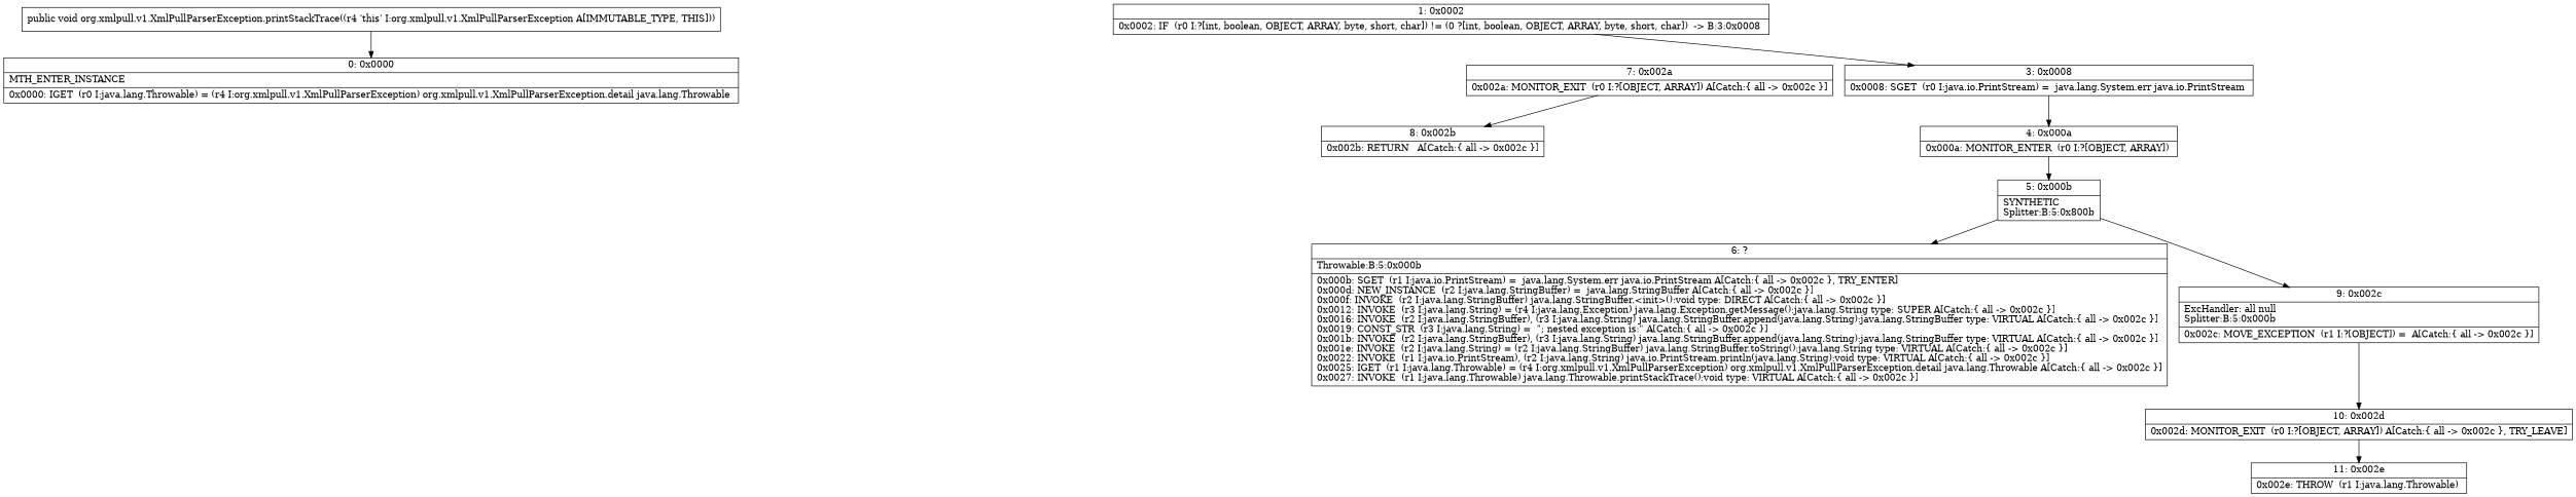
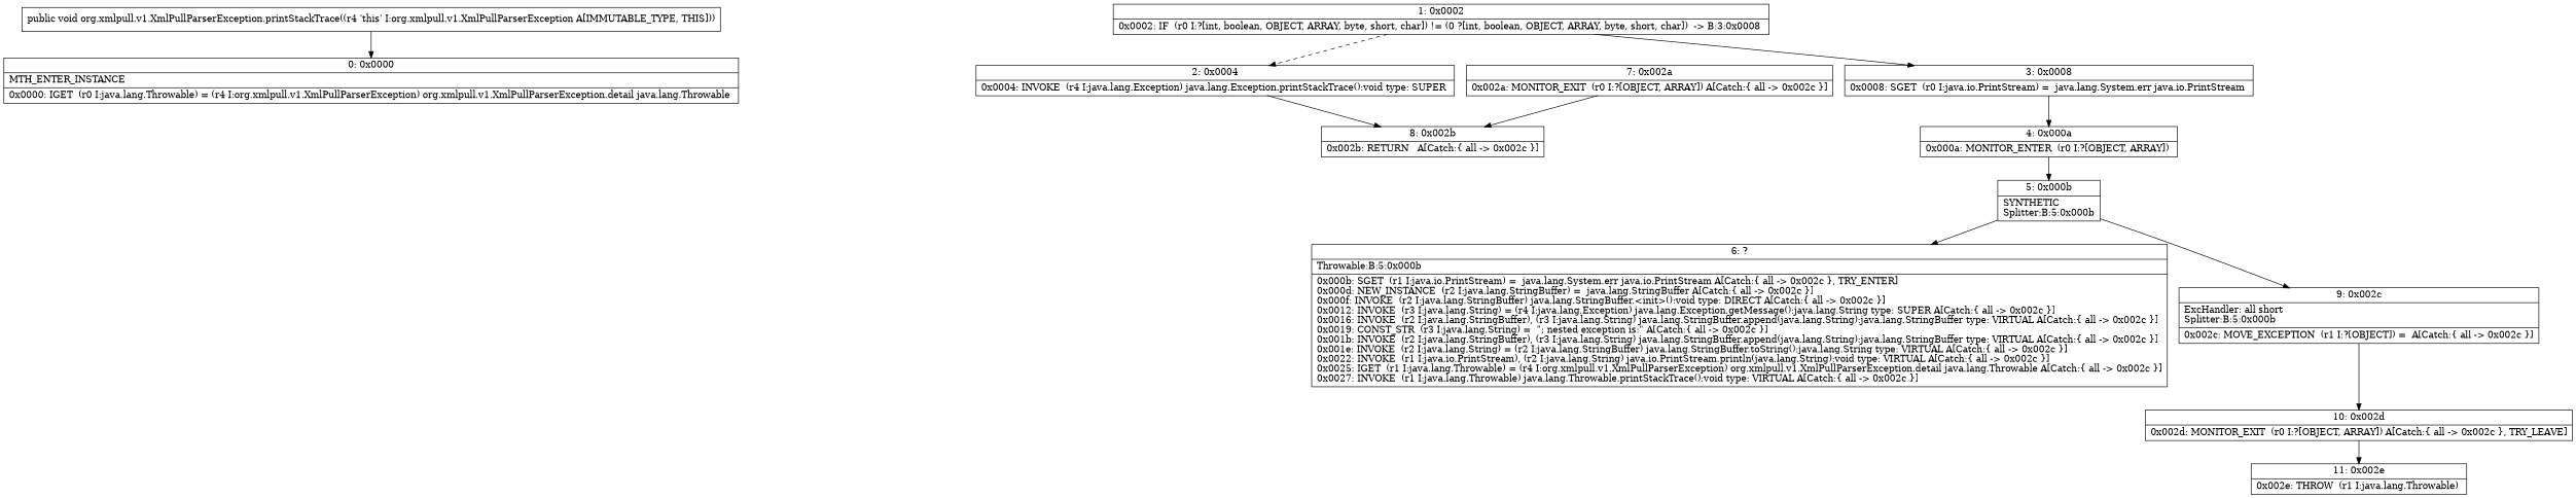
  digraph {
    node [shape=record]
    n1 [label="{0\:\ 0x0000|MTH_ENTER_INSTANCE\l|0x0000: IGET  (r0 I:java.lang.Throwable) = (r4 I:org.xmlpull.v1.XmlPullParserException) org.xmlpull.v1.XmlPullParserException.detail java.lang.Throwable \l}"]
    n2 [label="{1\:\ 0x0002|0x0002: IF  (r0 I:?[int, boolean, OBJECT, ARRAY, byte, short, char]) != (0 ?[int, boolean, OBJECT, ARRAY, byte, short, char])  \-\> B:3:0x0008 \l}"]
+   n3 [label="{2\:\ 0x0004|0x0004: INVOKE  (r4 I:java.lang.Exception) java.lang.Exception.printStackTrace():void type: SUPER \l}"]
    n4 [label="{3\:\ 0x0008|0x0008: SGET  (r0 I:java.io.PrintStream) =  java.lang.System.err java.io.PrintStream \l}"]
    n5 [label="{8\:\ 0x002b|0x002b: RETURN   A[Catch:\{ all \-\> 0x002c \}]\l}"]
    n6 [label="{4\:\ 0x000a|0x000a: MONITOR_ENTER  (r0 I:?[OBJECT, ARRAY]) \l}"]
-   n7 [label="{5\:\ 0x000b|SYNTHETIC\lSplitter:B:5:0x800b\l}"]
+   n7 [label="{5\:\ 0x000b|SYNTHETIC\lSplitter:B:5:0x000b\l}"]
    n8 [label="{6\:\ ?|Throwable:B:5:0x000b\l|0x000b: SGET  (r1 I:java.io.PrintStream) =  java.lang.System.err java.io.PrintStream A[Catch:\{ all \-\> 0x002c \}, TRY_ENTER]\l0x000d: NEW_INSTANCE  (r2 I:java.lang.StringBuffer) =  java.lang.StringBuffer A[Catch:\{ all \-\> 0x002c \}]\l0x000f: INVOKE  (r2 I:java.lang.StringBuffer) java.lang.StringBuffer.\<init\>():void type: DIRECT A[Catch:\{ all \-\> 0x002c \}]\l0x0012: INVOKE  (r3 I:java.lang.String) = (r4 I:java.lang.Exception) java.lang.Exception.getMessage():java.lang.String type: SUPER A[Catch:\{ all \-\> 0x002c \}]\l0x0016: INVOKE  (r2 I:java.lang.StringBuffer), (r3 I:java.lang.String) java.lang.StringBuffer.append(java.lang.String):java.lang.StringBuffer type: VIRTUAL A[Catch:\{ all \-\> 0x002c \}]\l0x0019: CONST_STR  (r3 I:java.lang.String) =  \"; nested exception is:\" A[Catch:\{ all \-\> 0x002c \}]\l0x001b: INVOKE  (r2 I:java.lang.StringBuffer), (r3 I:java.lang.String) java.lang.StringBuffer.append(java.lang.String):java.lang.StringBuffer type: VIRTUAL A[Catch:\{ all \-\> 0x002c \}]\l0x001e: INVOKE  (r2 I:java.lang.String) = (r2 I:java.lang.StringBuffer) java.lang.StringBuffer.toString():java.lang.String type: VIRTUAL A[Catch:\{ all \-\> 0x002c \}]\l0x0022: INVOKE  (r1 I:java.io.PrintStream), (r2 I:java.lang.String) java.io.PrintStream.println(java.lang.String):void type: VIRTUAL A[Catch:\{ all \-\> 0x002c \}]\l0x0025: IGET  (r1 I:java.lang.Throwable) = (r4 I:org.xmlpull.v1.XmlPullParserException) org.xmlpull.v1.XmlPullParserException.detail java.lang.Throwable A[Catch:\{ all \-\> 0x002c \}]\l0x0027: INVOKE  (r1 I:java.lang.Throwable) java.lang.Throwable.printStackTrace():void type: VIRTUAL A[Catch:\{ all \-\> 0x002c \}]\l}"]
-   n9 [label="{9\:\ 0x002c|ExcHandler: all null\lSplitter:B:5:0x000b\l|0x002c: MOVE_EXCEPTION  (r1 I:?[OBJECT]) =  A[Catch:\{ all \-\> 0x002c \}]\l}"]
+   n9 [label="{9\:\ 0x002c|ExcHandler: all short\lSplitter:B:5:0x000b\l|0x002c: MOVE_EXCEPTION  (r1 I:?[OBJECT]) =  A[Catch:\{ all \-\> 0x002c \}]\l}"]
    n10 [label="{10\:\ 0x002d|0x002d: MONITOR_EXIT  (r0 I:?[OBJECT, ARRAY]) A[Catch:\{ all \-\> 0x002c \}, TRY_LEAVE]\l}"]
    n11 [label="{7\:\ 0x002a|0x002a: MONITOR_EXIT  (r0 I:?[OBJECT, ARRAY]) A[Catch:\{ all \-\> 0x002c \}]\l}"]
    n12 [label="{11\:\ 0x002e|0x002e: THROW  (r1 I:java.lang.Throwable) \l}"]
    n13 [label="{public void org.xmlpull.v1.XmlPullParserException.printStackTrace((r4 'this' I:org.xmlpull.v1.XmlPullParserException A[IMMUTABLE_TYPE, THIS])) }"]
+   n2 -> n3 [style=dashed]
    n2 -> n4
+   n3 -> n5
    n4 -> n6
    n6 -> n7
    n7 -> n8
    n7 -> n9
    n9 -> n10
    n10 -> n12
    n11 -> n5
    n13 -> n1
  }
